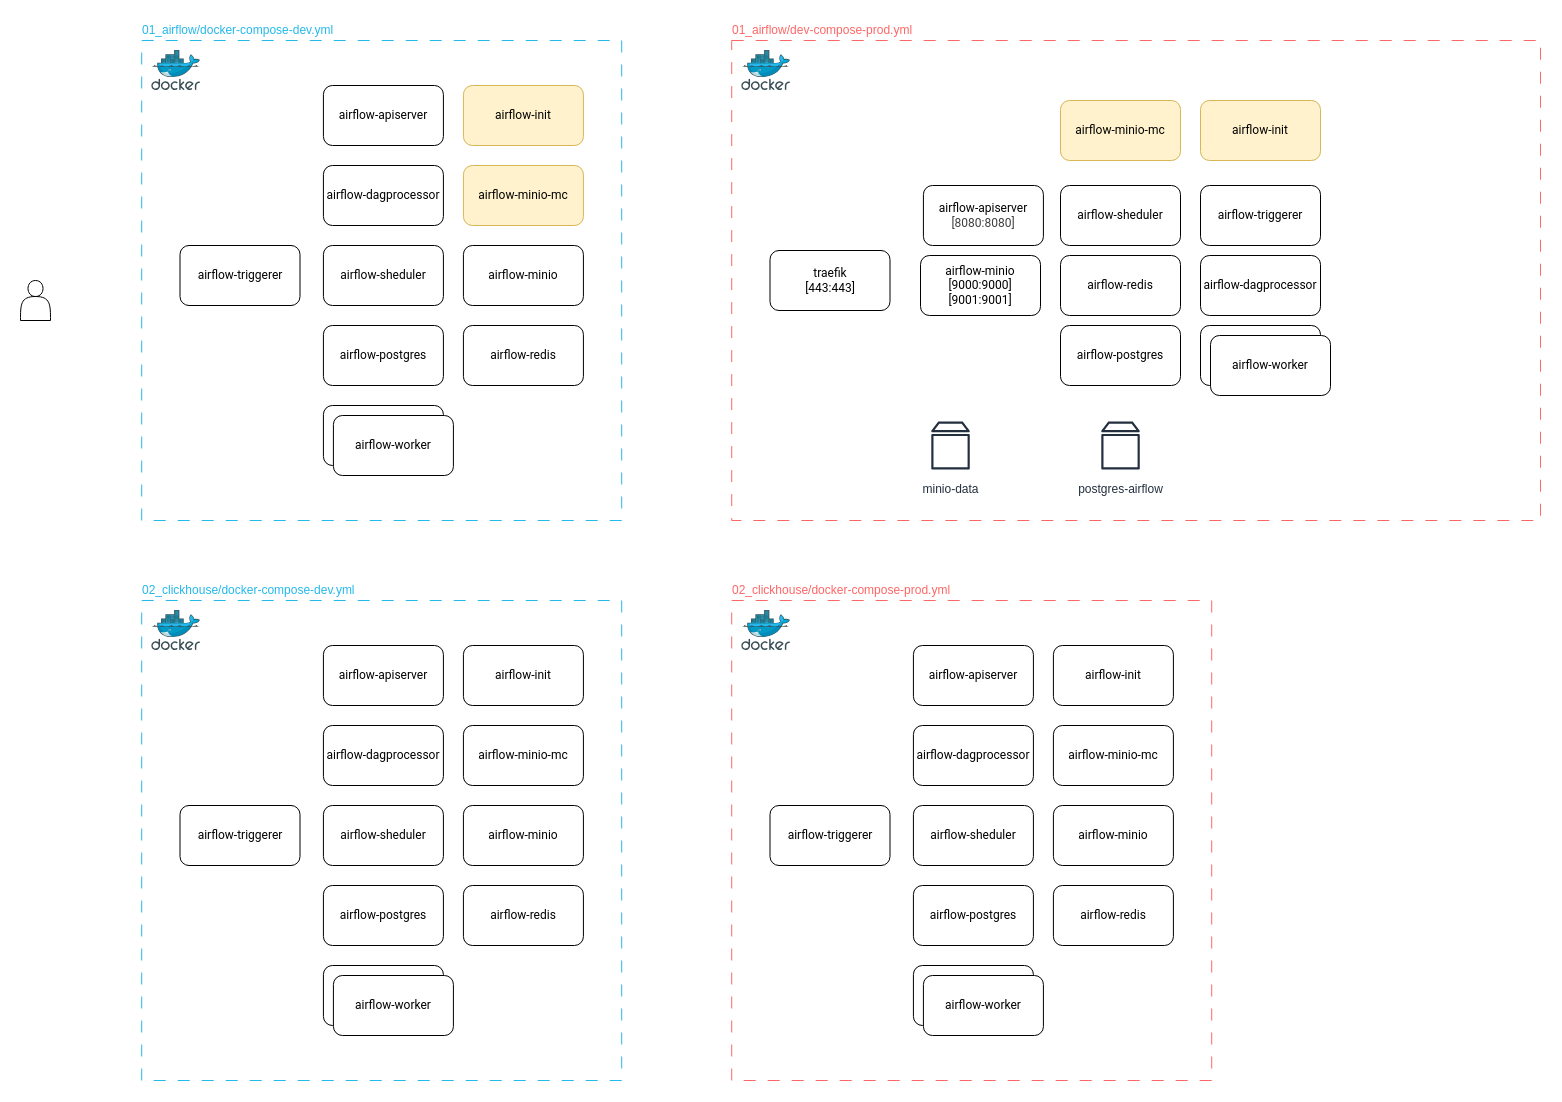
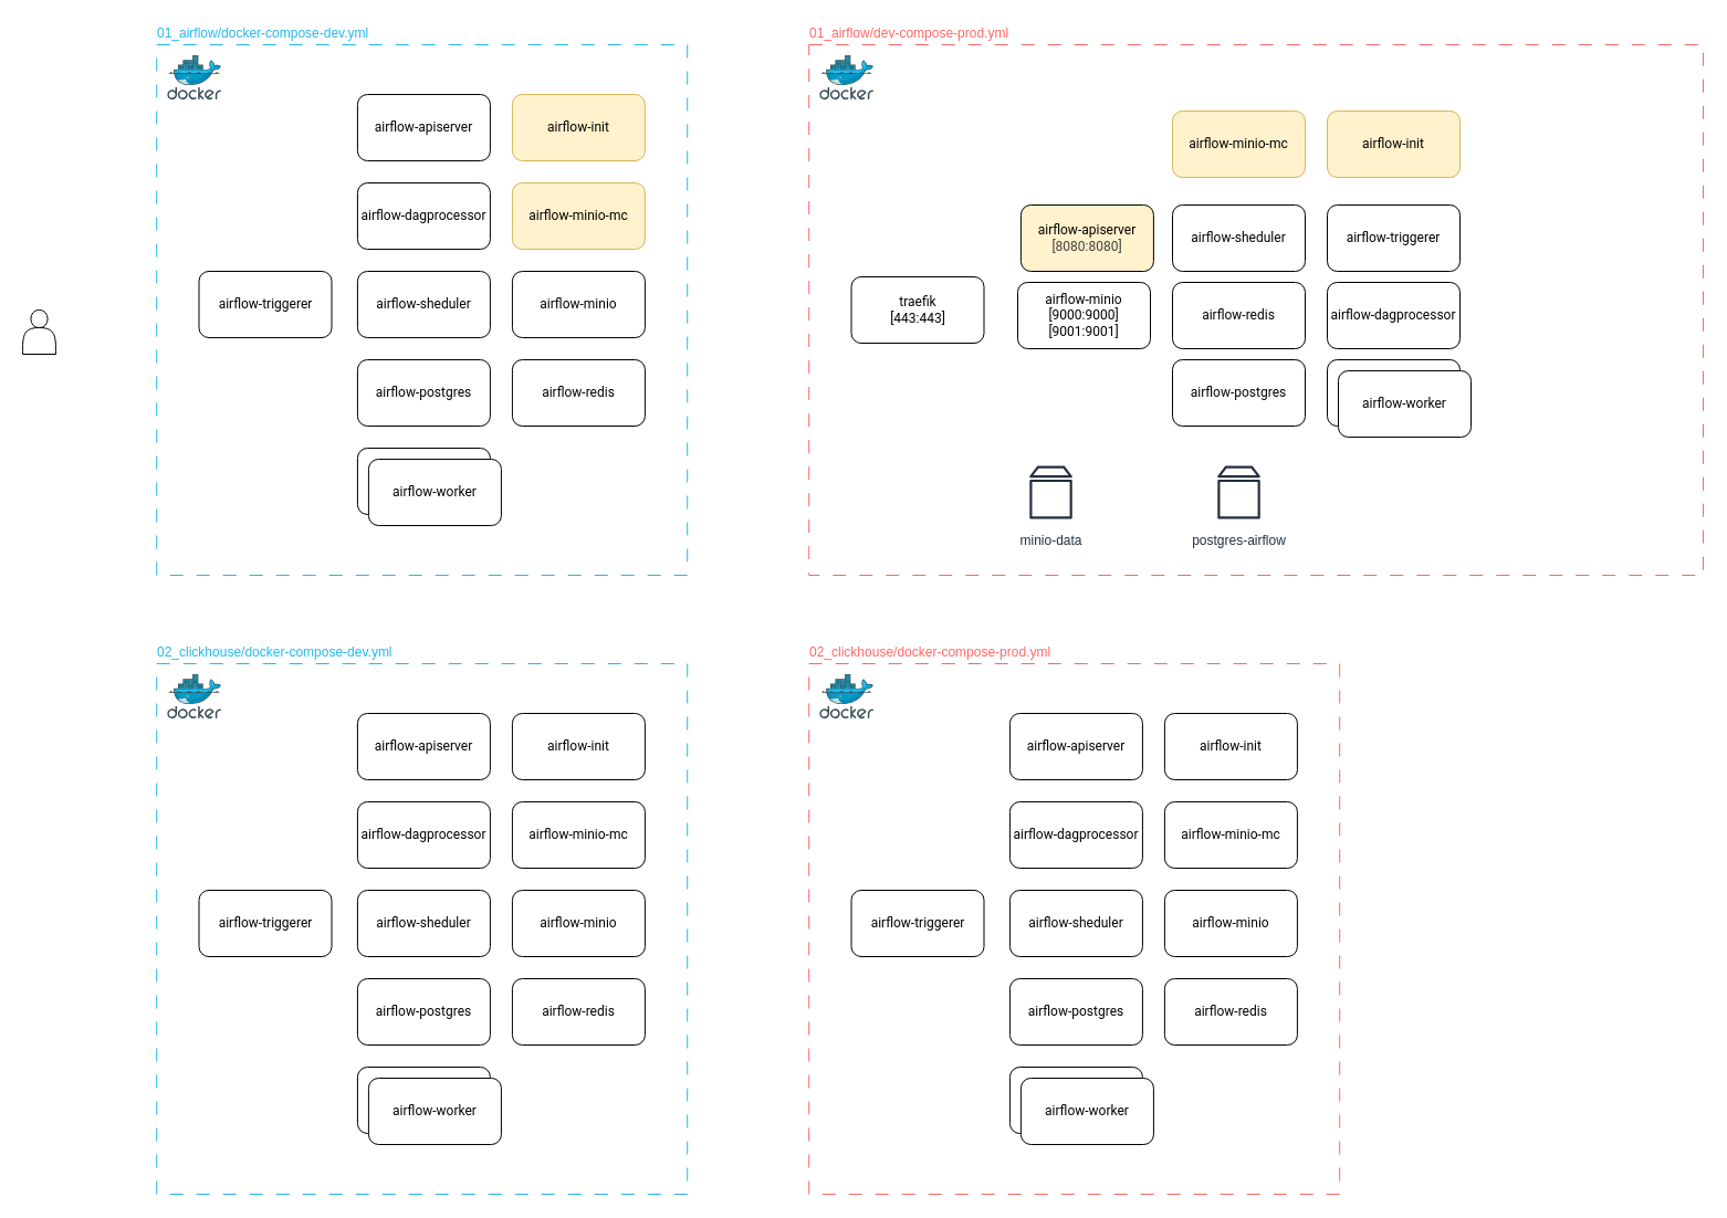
  <mxCell id="0" />
  <mxCell id="1" parent="0" />
  <mxCell id="2" value="" style="rounded=0;whiteSpace=wrap;html=1;dashed=1;dashPattern=12 12;strokeColor=light-dark(#24b8eb, #ededed);fillColor=none;fontFamily=Roboto;fontSource=https%3A%2F%2Ffonts.googleapis.com%2Fcss%3Ffamily%3DRoboto;" parent="1" vertex="1"><mxGeometry x="141.21" y="40" width="480" height="480" as="geometry" /></mxCell>
  <mxCell id="3" value="" style="rounded=1;whiteSpace=wrap;html=1;fontFamily=Roboto;fontSource=https%3A%2F%2Ffonts.googleapis.com%2Fcss%3Ffamily%3DRoboto;" parent="1" vertex="1"><mxGeometry x="322.92" y="405" width="120" height="60" as="geometry" /></mxCell>
  <mxCell id="4" value="" style="image;sketch=0;aspect=fixed;html=1;points=[];align=center;fontSize=12;image=img/lib/mscae/Docker.svg;fontFamily=Roboto;fontSource=https%3A%2F%2Ffonts.googleapis.com%2Fcss%3Ffamily%3DRoboto;" parent="1" vertex="1"><mxGeometry x="151.21" y="50" width="48.79" height="40" as="geometry" /></mxCell>
  <mxCell id="5" value="airflow-apiserver" style="rounded=1;whiteSpace=wrap;html=1;fontFamily=Roboto;fontSource=https%3A%2F%2Ffonts.googleapis.com%2Fcss%3Ffamily%3DRoboto;" parent="1" vertex="1"><mxGeometry x="322.92" y="85" width="120" height="60" as="geometry" /></mxCell>
  <mxCell id="6" value="airflow-dagprocessor" style="rounded=1;whiteSpace=wrap;html=1;fontFamily=Roboto;fontSource=https%3A%2F%2Ffonts.googleapis.com%2Fcss%3Ffamily%3DRoboto;" parent="1" vertex="1"><mxGeometry x="322.92" y="165" width="120" height="60" as="geometry" /></mxCell>
  <mxCell id="7" value="airflow-sheduler" style="rounded=1;whiteSpace=wrap;html=1;fontFamily=Roboto;fontSource=https%3A%2F%2Ffonts.googleapis.com%2Fcss%3Ffamily%3DRoboto;" parent="1" vertex="1"><mxGeometry x="322.92" y="245" width="120" height="60" as="geometry" /></mxCell>
  <mxCell id="8" value="airflow-postgres" style="rounded=1;whiteSpace=wrap;html=1;fontFamily=Roboto;fontSource=https%3A%2F%2Ffonts.googleapis.com%2Fcss%3Ffamily%3DRoboto;" parent="1" vertex="1"><mxGeometry x="322.92" y="325" width="120" height="60" as="geometry" /></mxCell>
  <mxCell id="9" value="airflow-worker" style="rounded=1;whiteSpace=wrap;html=1;fontFamily=Roboto;fontSource=https%3A%2F%2Ffonts.googleapis.com%2Fcss%3Ffamily%3DRoboto;" parent="1" vertex="1"><mxGeometry x="332.92" y="415" width="120" height="60" as="geometry" /></mxCell>
  <mxCell id="10" value="airflow-redis" style="rounded=1;whiteSpace=wrap;html=1;fontFamily=Roboto;fontSource=https%3A%2F%2Ffonts.googleapis.com%2Fcss%3Ffamily%3DRoboto;" parent="1" vertex="1"><mxGeometry x="462.92" y="325" width="120" height="60" as="geometry" /></mxCell>
  <mxCell id="11" value="airflow-minio" style="rounded=1;whiteSpace=wrap;html=1;fontFamily=Roboto;fontSource=https%3A%2F%2Ffonts.googleapis.com%2Fcss%3Ffamily%3DRoboto;" parent="1" vertex="1"><mxGeometry x="462.92" y="245" width="120" height="60" as="geometry" /></mxCell>
  <mxCell id="12" value="airflow-minio-mc" style="rounded=1;whiteSpace=wrap;html=1;fontFamily=Roboto;fontSource=https%3A%2F%2Ffonts.googleapis.com%2Fcss%3Ffamily%3DRoboto;fillColor=#fff2cc;strokeColor=#d6b656;" parent="1" vertex="1"><mxGeometry x="462.92" y="165" width="120" height="60" as="geometry" /></mxCell>
  <mxCell id="13" value="airflow-triggerer" style="rounded=1;whiteSpace=wrap;html=1;fontFamily=Roboto;fontSource=https%3A%2F%2Ffonts.googleapis.com%2Fcss%3Ffamily%3DRoboto;" parent="1" vertex="1"><mxGeometry x="179.51" y="245" width="120" height="60" as="geometry" /></mxCell>
  <mxCell id="14" value="airflow-init" style="rounded=1;whiteSpace=wrap;html=1;fontFamily=Roboto;fontSource=https%3A%2F%2Ffonts.googleapis.com%2Fcss%3Ffamily%3DRoboto;fillColor=#fff2cc;strokeColor=#d6b656;" parent="1" vertex="1"><mxGeometry x="462.92" y="85" width="120" height="60" as="geometry" /></mxCell>
  <mxCell id="15" value="01_airflow/docker-compose-dev.yml" style="text;html=1;align=left;verticalAlign=middle;whiteSpace=wrap;rounded=0;fontColor=light-dark(#24b8eb, #ededed);" parent="1" vertex="1"><mxGeometry x="140" y="20" width="201.21" height="20" as="geometry" /></mxCell>
  <mxCell id="16" value="" style="rounded=0;whiteSpace=wrap;html=1;dashed=1;dashPattern=12 12;strokeColor=light-dark(#24b8eb, #ededed);fillColor=none;fontFamily=Roboto;fontSource=https%3A%2F%2Ffonts.googleapis.com%2Fcss%3Ffamily%3DRoboto;" parent="1" vertex="1"><mxGeometry x="141.21" y="600" width="480" height="480" as="geometry" /></mxCell>
  <mxCell id="17" value="" style="rounded=1;whiteSpace=wrap;html=1;fontFamily=Roboto;fontSource=https%3A%2F%2Ffonts.googleapis.com%2Fcss%3Ffamily%3DRoboto;" parent="1" vertex="1"><mxGeometry x="322.92" y="965" width="120" height="60" as="geometry" /></mxCell>
  <mxCell id="18" value="" style="image;sketch=0;aspect=fixed;html=1;points=[];align=center;fontSize=12;image=img/lib/mscae/Docker.svg;fontFamily=Roboto;fontSource=https%3A%2F%2Ffonts.googleapis.com%2Fcss%3Ffamily%3DRoboto;" parent="1" vertex="1"><mxGeometry x="151.21" y="610" width="48.79" height="40" as="geometry" /></mxCell>
  <mxCell id="19" value="airflow-apiserver" style="rounded=1;whiteSpace=wrap;html=1;fontFamily=Roboto;fontSource=https%3A%2F%2Ffonts.googleapis.com%2Fcss%3Ffamily%3DRoboto;" parent="1" vertex="1"><mxGeometry x="322.92" y="645" width="120" height="60" as="geometry" /></mxCell>
  <mxCell id="20" value="airflow-dagprocessor" style="rounded=1;whiteSpace=wrap;html=1;fontFamily=Roboto;fontSource=https%3A%2F%2Ffonts.googleapis.com%2Fcss%3Ffamily%3DRoboto;" parent="1" vertex="1"><mxGeometry x="322.92" y="725" width="120" height="60" as="geometry" /></mxCell>
  <mxCell id="21" value="airflow-sheduler" style="rounded=1;whiteSpace=wrap;html=1;fontFamily=Roboto;fontSource=https%3A%2F%2Ffonts.googleapis.com%2Fcss%3Ffamily%3DRoboto;" parent="1" vertex="1"><mxGeometry x="322.92" y="805" width="120" height="60" as="geometry" /></mxCell>
  <mxCell id="22" value="airflow-postgres" style="rounded=1;whiteSpace=wrap;html=1;fontFamily=Roboto;fontSource=https%3A%2F%2Ffonts.googleapis.com%2Fcss%3Ffamily%3DRoboto;" parent="1" vertex="1"><mxGeometry x="322.92" y="885" width="120" height="60" as="geometry" /></mxCell>
  <mxCell id="23" value="airflow-worker" style="rounded=1;whiteSpace=wrap;html=1;fontFamily=Roboto;fontSource=https%3A%2F%2Ffonts.googleapis.com%2Fcss%3Ffamily%3DRoboto;" parent="1" vertex="1"><mxGeometry x="332.92" y="975" width="120" height="60" as="geometry" /></mxCell>
  <mxCell id="24" value="airflow-redis" style="rounded=1;whiteSpace=wrap;html=1;fontFamily=Roboto;fontSource=https%3A%2F%2Ffonts.googleapis.com%2Fcss%3Ffamily%3DRoboto;" parent="1" vertex="1"><mxGeometry x="462.92" y="885" width="120" height="60" as="geometry" /></mxCell>
  <mxCell id="25" value="airflow-minio" style="rounded=1;whiteSpace=wrap;html=1;fontFamily=Roboto;fontSource=https%3A%2F%2Ffonts.googleapis.com%2Fcss%3Ffamily%3DRoboto;" parent="1" vertex="1"><mxGeometry x="462.92" y="805" width="120" height="60" as="geometry" /></mxCell>
  <mxCell id="26" value="airflow-minio-mc" style="rounded=1;whiteSpace=wrap;html=1;fontFamily=Roboto;fontSource=https%3A%2F%2Ffonts.googleapis.com%2Fcss%3Ffamily%3DRoboto;" parent="1" vertex="1"><mxGeometry x="462.92" y="725" width="120" height="60" as="geometry" /></mxCell>
  <mxCell id="27" value="airflow-triggerer" style="rounded=1;whiteSpace=wrap;html=1;fontFamily=Roboto;fontSource=https%3A%2F%2Ffonts.googleapis.com%2Fcss%3Ffamily%3DRoboto;" parent="1" vertex="1"><mxGeometry x="179.51" y="805" width="120" height="60" as="geometry" /></mxCell>
  <mxCell id="28" value="airflow-init" style="rounded=1;whiteSpace=wrap;html=1;fontFamily=Roboto;fontSource=https%3A%2F%2Ffonts.googleapis.com%2Fcss%3Ffamily%3DRoboto;" parent="1" vertex="1"><mxGeometry x="462.92" y="645" width="120" height="60" as="geometry" /></mxCell>
  <mxCell id="29" value="02_clickhouse/docker-compose-dev.yml" style="text;html=1;align=left;verticalAlign=middle;whiteSpace=wrap;rounded=0;fontColor=light-dark(#24b8eb, #ededed);" parent="1" vertex="1"><mxGeometry x="140" y="580" width="220" height="20" as="geometry" /></mxCell>
  <mxCell id="30" value="" style="shape=actor;whiteSpace=wrap;html=1;" parent="1" vertex="1"><mxGeometry x="20" y="280" width="30" height="40" as="geometry" /></mxCell>
  <mxCell id="31" value="" style="rounded=0;whiteSpace=wrap;html=1;dashed=1;dashPattern=12 12;strokeColor=light-dark(#FF6666,#EDEDED);fillColor=none;fontFamily=Roboto;fontSource=https%3A%2F%2Ffonts.googleapis.com%2Fcss%3Ffamily%3DRoboto;" parent="1" vertex="1"><mxGeometry x="731.21" y="40" width="808.79" height="480" as="geometry" /></mxCell>
  <mxCell id="32" value="" style="rounded=1;whiteSpace=wrap;html=1;fontFamily=Roboto;fontSource=https%3A%2F%2Ffonts.googleapis.com%2Fcss%3Ffamily%3DRoboto;" parent="1" vertex="1"><mxGeometry x="1200" y="325" width="120" height="60" as="geometry" /></mxCell>
  <mxCell id="33" value="" style="image;sketch=0;aspect=fixed;html=1;points=[];align=center;fontSize=12;image=img/lib/mscae/Docker.svg;fontFamily=Roboto;fontSource=https%3A%2F%2Ffonts.googleapis.com%2Fcss%3Ffamily%3DRoboto;" parent="1" vertex="1"><mxGeometry x="741.21" y="50" width="48.79" height="40" as="geometry" /></mxCell>
- <mxCell id="34" value="airflow-apiserver&lt;div&gt;&lt;span style=&quot;color: rgb(63, 63, 63);&quot;&gt;[8080:8080]&lt;/span&gt;&lt;/div&gt;" style="rounded=1;whiteSpace=wrap;html=1;fontFamily=Roboto;fontSource=https%3A%2F%2Ffonts.googleapis.com%2Fcss%3Ffamily%3DRoboto;" parent="1" vertex="1"><mxGeometry x="922.92" y="185" width="120" height="60" as="geometry" /></mxCell>
+ <mxCell id="34" value="airflow-apiserver&lt;div&gt;&lt;span style=&quot;color: rgb(63, 63, 63);&quot;&gt;[8080:8080]&lt;/span&gt;&lt;/div&gt;" style="rounded=1;whiteSpace=wrap;html=1;fontFamily=Roboto;fontSource=https%3A%2F%2Ffonts.googleapis.com%2Fcss%3Ffamily%3DRoboto;fillColor=#fff2cc;" parent="1" vertex="1"><mxGeometry x="922.92" y="185" width="120" height="60" as="geometry" /></mxCell>
  <mxCell id="35" value="airflow-dagprocessor" style="rounded=1;whiteSpace=wrap;html=1;fontFamily=Roboto;fontSource=https%3A%2F%2Ffonts.googleapis.com%2Fcss%3Ffamily%3DRoboto;" parent="1" vertex="1"><mxGeometry x="1200" y="255" width="120" height="60" as="geometry" /></mxCell>
  <mxCell id="36" value="airflow-sheduler" style="rounded=1;whiteSpace=wrap;html=1;fontFamily=Roboto;fontSource=https%3A%2F%2Ffonts.googleapis.com%2Fcss%3Ffamily%3DRoboto;" parent="1" vertex="1"><mxGeometry x="1060" y="185" width="120" height="60" as="geometry" /></mxCell>
  <mxCell id="37" value="airflow-postgres" style="rounded=1;whiteSpace=wrap;html=1;fontFamily=Roboto;fontSource=https%3A%2F%2Ffonts.googleapis.com%2Fcss%3Ffamily%3DRoboto;" parent="1" vertex="1"><mxGeometry x="1060" y="325" width="120" height="60" as="geometry" /></mxCell>
  <mxCell id="38" value="airflow-worker" style="rounded=1;whiteSpace=wrap;html=1;fontFamily=Roboto;fontSource=https%3A%2F%2Ffonts.googleapis.com%2Fcss%3Ffamily%3DRoboto;" parent="1" vertex="1"><mxGeometry x="1210" y="335" width="120" height="60" as="geometry" /></mxCell>
  <mxCell id="39" value="airflow-redis" style="rounded=1;whiteSpace=wrap;html=1;fontFamily=Roboto;fontSource=https%3A%2F%2Ffonts.googleapis.com%2Fcss%3Ffamily%3DRoboto;" parent="1" vertex="1"><mxGeometry x="1060" y="255" width="120" height="60" as="geometry" /></mxCell>
  <mxCell id="40" value="airflow-minio&lt;div&gt;[9000:9000]&lt;/div&gt;&lt;div&gt;[9001:9001]&lt;/div&gt;" style="rounded=1;whiteSpace=wrap;html=1;fontFamily=Roboto;fontSource=https%3A%2F%2Ffonts.googleapis.com%2Fcss%3Ffamily%3DRoboto;" parent="1" vertex="1"><mxGeometry x="920" y="255" width="120" height="60" as="geometry" /></mxCell>
  <mxCell id="41" value="airflow-minio-mc" style="rounded=1;whiteSpace=wrap;html=1;fontFamily=Roboto;fontSource=https%3A%2F%2Ffonts.googleapis.com%2Fcss%3Ffamily%3DRoboto;fillColor=#fff2cc;strokeColor=#d6b656;" parent="1" vertex="1"><mxGeometry x="1060" y="100" width="120" height="60" as="geometry" /></mxCell>
  <mxCell id="42" value="airflow-triggerer" style="rounded=1;whiteSpace=wrap;html=1;fontFamily=Roboto;fontSource=https%3A%2F%2Ffonts.googleapis.com%2Fcss%3Ffamily%3DRoboto;" parent="1" vertex="1"><mxGeometry x="1200" y="185" width="120" height="60" as="geometry" /></mxCell>
  <mxCell id="43" value="airflow-init" style="rounded=1;whiteSpace=wrap;html=1;fontFamily=Roboto;fontSource=https%3A%2F%2Ffonts.googleapis.com%2Fcss%3Ffamily%3DRoboto;fillColor=#fff2cc;strokeColor=#d6b656;" parent="1" vertex="1"><mxGeometry x="1200" y="100" width="120" height="60" as="geometry" /></mxCell>
  <mxCell id="44" value="01_airflow/dev-compose-prod.yml" style="text;html=1;align=left;verticalAlign=middle;whiteSpace=wrap;rounded=0;fontColor=light-dark(#FF6666,#EDEDED);" parent="1" vertex="1"><mxGeometry x="730" y="20" width="201.21" height="20" as="geometry" /></mxCell>
  <mxCell id="45" value="" style="rounded=0;whiteSpace=wrap;html=1;dashed=1;dashPattern=12 12;strokeColor=light-dark(#FF6666,#EDEDED);fillColor=none;fontFamily=Roboto;fontSource=https%3A%2F%2Ffonts.googleapis.com%2Fcss%3Ffamily%3DRoboto;" parent="1" vertex="1"><mxGeometry x="731.21" y="600" width="480" height="480" as="geometry" /></mxCell>
  <mxCell id="46" value="" style="rounded=1;whiteSpace=wrap;html=1;fontFamily=Roboto;fontSource=https%3A%2F%2Ffonts.googleapis.com%2Fcss%3Ffamily%3DRoboto;" parent="1" vertex="1"><mxGeometry x="912.92" y="965" width="120" height="60" as="geometry" /></mxCell>
  <mxCell id="47" value="" style="image;sketch=0;aspect=fixed;html=1;points=[];align=center;fontSize=12;image=img/lib/mscae/Docker.svg;fontFamily=Roboto;fontSource=https%3A%2F%2Ffonts.googleapis.com%2Fcss%3Ffamily%3DRoboto;" parent="1" vertex="1"><mxGeometry x="741.21" y="610" width="48.79" height="40" as="geometry" /></mxCell>
  <mxCell id="48" value="airflow-apiserver" style="rounded=1;whiteSpace=wrap;html=1;fontFamily=Roboto;fontSource=https%3A%2F%2Ffonts.googleapis.com%2Fcss%3Ffamily%3DRoboto;" parent="1" vertex="1"><mxGeometry x="912.92" y="645" width="120" height="60" as="geometry" /></mxCell>
  <mxCell id="49" value="airflow-dagprocessor" style="rounded=1;whiteSpace=wrap;html=1;fontFamily=Roboto;fontSource=https%3A%2F%2Ffonts.googleapis.com%2Fcss%3Ffamily%3DRoboto;" parent="1" vertex="1"><mxGeometry x="912.92" y="725" width="120" height="60" as="geometry" /></mxCell>
  <mxCell id="50" value="airflow-sheduler" style="rounded=1;whiteSpace=wrap;html=1;fontFamily=Roboto;fontSource=https%3A%2F%2Ffonts.googleapis.com%2Fcss%3Ffamily%3DRoboto;" parent="1" vertex="1"><mxGeometry x="912.92" y="805" width="120" height="60" as="geometry" /></mxCell>
  <mxCell id="51" value="airflow-postgres" style="rounded=1;whiteSpace=wrap;html=1;fontFamily=Roboto;fontSource=https%3A%2F%2Ffonts.googleapis.com%2Fcss%3Ffamily%3DRoboto;" parent="1" vertex="1"><mxGeometry x="912.92" y="885" width="120" height="60" as="geometry" /></mxCell>
  <mxCell id="52" value="airflow-worker" style="rounded=1;whiteSpace=wrap;html=1;fontFamily=Roboto;fontSource=https%3A%2F%2Ffonts.googleapis.com%2Fcss%3Ffamily%3DRoboto;" parent="1" vertex="1"><mxGeometry x="922.92" y="975" width="120" height="60" as="geometry" /></mxCell>
  <mxCell id="53" value="airflow-redis" style="rounded=1;whiteSpace=wrap;html=1;fontFamily=Roboto;fontSource=https%3A%2F%2Ffonts.googleapis.com%2Fcss%3Ffamily%3DRoboto;" parent="1" vertex="1"><mxGeometry x="1052.92" y="885" width="120" height="60" as="geometry" /></mxCell>
  <mxCell id="54" value="airflow-minio" style="rounded=1;whiteSpace=wrap;html=1;fontFamily=Roboto;fontSource=https%3A%2F%2Ffonts.googleapis.com%2Fcss%3Ffamily%3DRoboto;" parent="1" vertex="1"><mxGeometry x="1052.92" y="805" width="120" height="60" as="geometry" /></mxCell>
  <mxCell id="55" value="airflow-minio-mc" style="rounded=1;whiteSpace=wrap;html=1;fontFamily=Roboto;fontSource=https%3A%2F%2Ffonts.googleapis.com%2Fcss%3Ffamily%3DRoboto;" parent="1" vertex="1"><mxGeometry x="1052.92" y="725" width="120" height="60" as="geometry" /></mxCell>
  <mxCell id="56" value="airflow-triggerer" style="rounded=1;whiteSpace=wrap;html=1;fontFamily=Roboto;fontSource=https%3A%2F%2Ffonts.googleapis.com%2Fcss%3Ffamily%3DRoboto;" parent="1" vertex="1"><mxGeometry x="769.51" y="805" width="120" height="60" as="geometry" /></mxCell>
  <mxCell id="57" value="airflow-init" style="rounded=1;whiteSpace=wrap;html=1;fontFamily=Roboto;fontSource=https%3A%2F%2Ffonts.googleapis.com%2Fcss%3Ffamily%3DRoboto;" parent="1" vertex="1"><mxGeometry x="1052.92" y="645" width="120" height="60" as="geometry" /></mxCell>
  <mxCell id="58" value="02_clickhouse/docker-compose-prod.yml" style="text;html=1;align=left;verticalAlign=middle;whiteSpace=wrap;rounded=0;fontColor=light-dark(#FF6666,#EDEDED);" parent="1" vertex="1"><mxGeometry x="730" y="580" width="230" height="20" as="geometry" /></mxCell>
  <mxCell id="59" value="traefik&lt;div&gt;[443:443]&lt;/div&gt;" style="rounded=1;whiteSpace=wrap;html=1;fontFamily=Roboto;fontSource=https%3A%2F%2Ffonts.googleapis.com%2Fcss%3Ffamily%3DRoboto;" parent="1" vertex="1"><mxGeometry x="769.51" y="250" width="120" height="60" as="geometry" /></mxCell>
  <mxCell id="60" value="postgres-airflow" style="sketch=0;outlineConnect=0;fontColor=#232F3E;gradientColor=none;strokeColor=#232F3E;fillColor=#ffffff;dashed=0;verticalLabelPosition=bottom;verticalAlign=top;align=center;html=1;fontSize=12;fontStyle=0;aspect=fixed;shape=mxgraph.aws4.resourceIcon;resIcon=mxgraph.aws4.volume;" vertex="1" parent="1"><mxGeometry x="1090" y="415" width="60" height="60" as="geometry" /></mxCell>
  <mxCell id="61" value="minio-data" style="sketch=0;outlineConnect=0;fontColor=#232F3E;gradientColor=none;strokeColor=#232F3E;fillColor=#ffffff;dashed=0;verticalLabelPosition=bottom;verticalAlign=top;align=center;html=1;fontSize=12;fontStyle=0;aspect=fixed;shape=mxgraph.aws4.resourceIcon;resIcon=mxgraph.aws4.volume;" vertex="1" parent="1"><mxGeometry x="920" y="415" width="60" height="60" as="geometry" /></mxCell>
